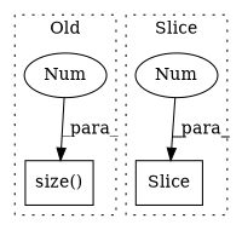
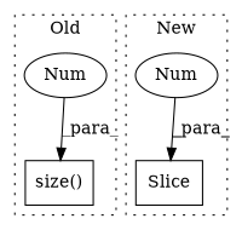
  digraph {
    node [a=76 l=1 s=5770 shape=box]
    n1 [a=75 l="9,1" label="size()" s="5584,5594"]
    n2 [label=Num s=5593 shape=ellipse]
    n3 [a=80 label=Slice]
    n4 [label=Num shape=ellipse]
    subgraph cluster_1 {
      label=Old
      style=dotted
      n1
      n2
    }
    subgraph cluster_2 {
-     label=Slice
+     label=New
      style=dotted
      n3
      n4
    }
    n2 -> n1 [label=_para_]
    n4 -> n3 [label=_para_]
  }
